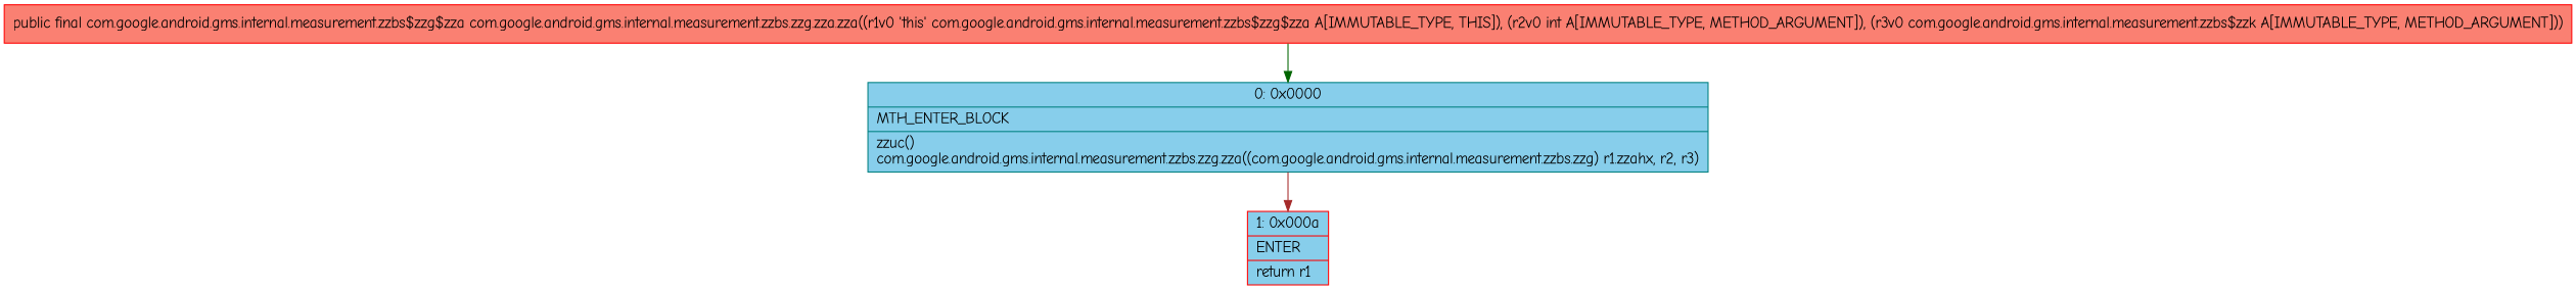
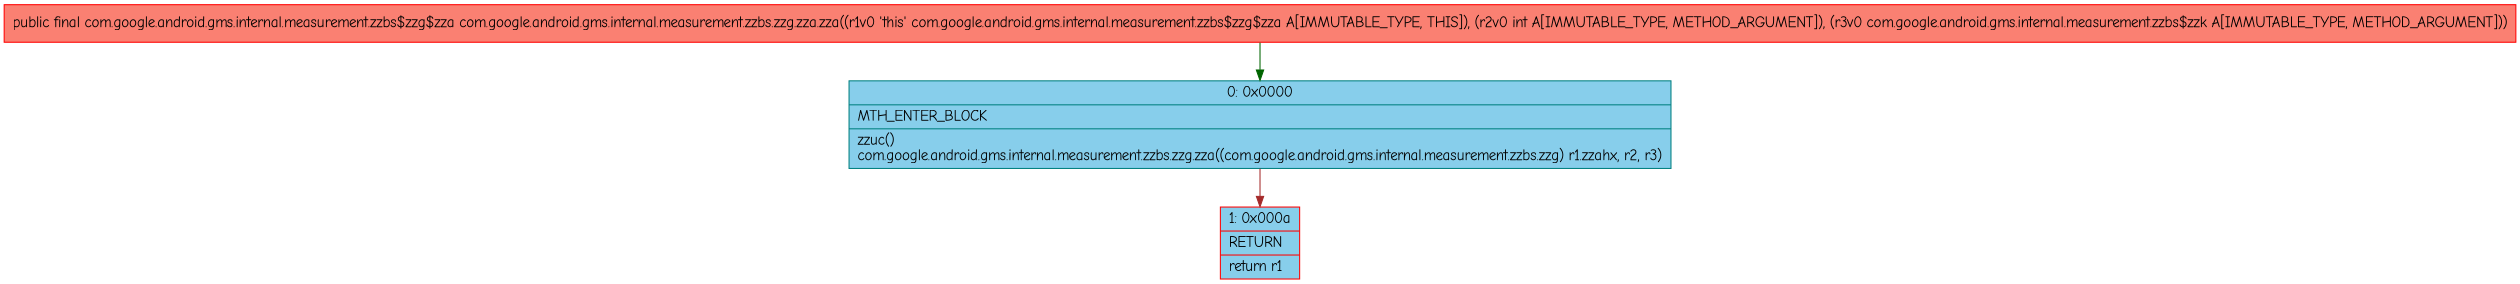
  digraph {
    fontname="Comic Neue"
    node [shape=record style=filled fillcolor=skyblue color=red fontname="Comic Neue"]
    edge [style=solid fontname="Comic Neue"]
    n1 [label="{0\:\ 0x0000|MTH_ENTER_BLOCK\l|zzuc()\lcom.google.android.gms.internal.measurement.zzbs.zzg.zza((com.google.android.gms.internal.measurement.zzbs.zzg) r1.zzahx, r2, r3)\l}" color=teal]
-   n2 [label="{1\:\ 0x000a|ENTER\l|return r1\l}"]
+   n2 [label="{1\:\ 0x000a|RETURN\l|return r1\l}"]
    n3 [label="{public final com.google.android.gms.internal.measurement.zzbs$zzg$zza com.google.android.gms.internal.measurement.zzbs.zzg.zza.zza((r1v0 'this' com.google.android.gms.internal.measurement.zzbs$zzg$zza A[IMMUTABLE_TYPE, THIS]), (r2v0 int A[IMMUTABLE_TYPE, METHOD_ARGUMENT]), (r3v0 com.google.android.gms.internal.measurement.zzbs$zzk A[IMMUTABLE_TYPE, METHOD_ARGUMENT])) }" fillcolor=salmon]
    n1 -> n2 [color=brown]
    n3 -> n1 [color=darkgreen]
  }
